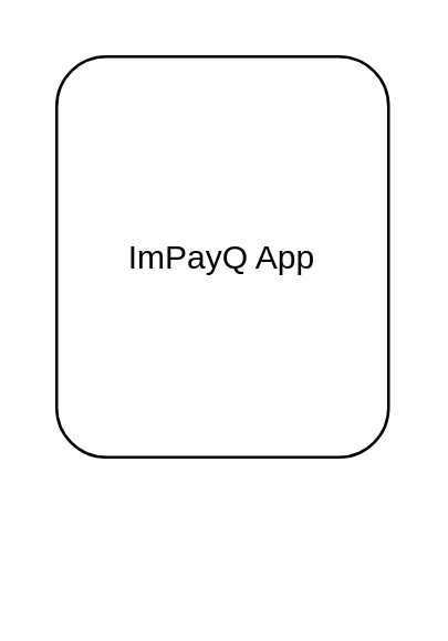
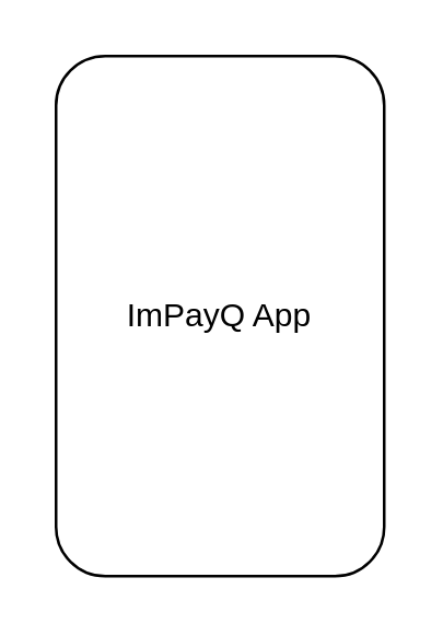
  <mxCell id="0" />
  <mxCell id="1" parent="0" />
- <mxCell id="2" value="ImPayQ App" style="rounded=1;whiteSpace=wrap;html=1;" vertex="1" parent="1"><mxGeometry x="20" y="20" width="120" height="145" as="geometry" /></mxCell>
+ <mxCell id="2" value="ImPayQ App" style="rounded=1;whiteSpace=wrap;html=1;" vertex="1" parent="1"><mxGeometry x="20" y="20" width="120" height="190" as="geometry" /></mxCell>
